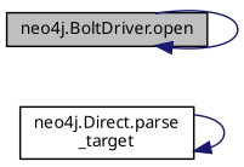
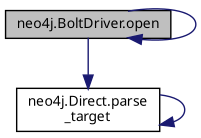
  digraph {
    rankdir=TB
    fontname="Noto Sans"
    node [color=black fontname="Noto Sans" fontsize=10 shape=record style=filled]
    edge [color=midnightblue fontname="Noto Sans" fontsize=10 labelfontname=Helvetica labelfontsize=10 style=solid]
    n1 [fillcolor=grey75 fontcolor=black height=0.2 label="neo4j.BoltDriver.open" width=0.4]
    n2 [fillcolor=white height=0.2 label="neo4j.Direct.parse\l_target" width=0.4]
    n1 -> n1
+   n1 -> n2
    n2 -> n2
  }
